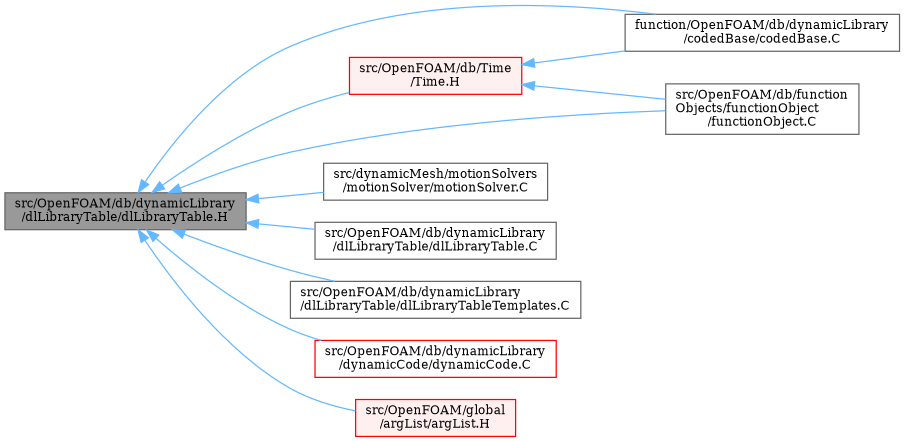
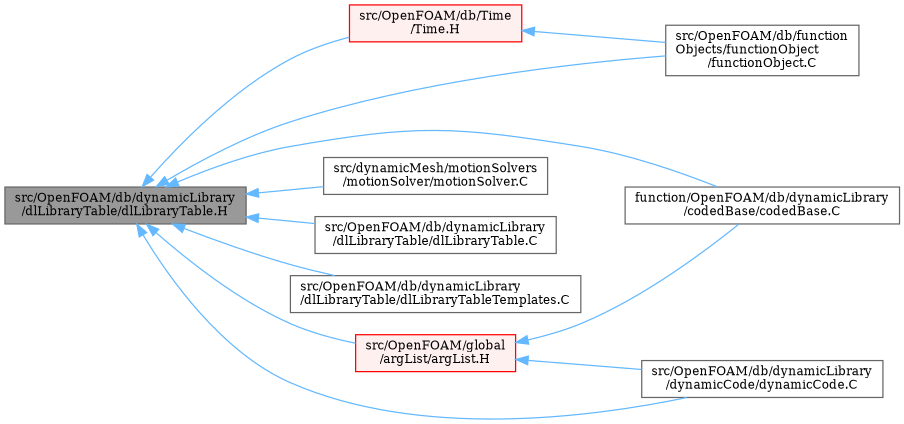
  digraph {
    fontname="DejaVu Serif"
    rankdir=LR
    node [color=grey40 fillcolor=white fontname="DejaVu Serif" fontsize=10 shape=box style=filled]
    edge [color=steelblue1 dir=back fontname="DejaVu Serif" fontsize=10 labelfontname=Helvetica labelfontsize=10 style=solid]
    n1 [color=gray40 fillcolor=grey60 fontcolor=black height=0.2 label="src/OpenFOAM/db/dynamicLibrary\l/dlLibraryTable/dlLibraryTable.H" width=0.4]
    n2 [color=red fillcolor="#FFF0F0" height=0.2 label="src/OpenFOAM/db/Time\l/Time.H" width=0.4]
    n3 [height=0.2 label="function/OpenFOAM/db/dynamicLibrary\l/codedBase/codedBase.C" width=0.4]
    n4 [height=0.2 label="src/OpenFOAM/db/function\lObjects/functionObject\l/functionObject.C" width=0.4]
    n5 [height=0.2 label="src/dynamicMesh/motionSolvers\l/motionSolver/motionSolver.C" width=0.4]
    n6 [height=0.2 label="src/OpenFOAM/db/dynamicLibrary\l/dlLibraryTable/dlLibraryTable.C" width=0.4]
    n7 [height=0.2 label="src/OpenFOAM/db/dynamicLibrary\l/dlLibraryTable/dlLibraryTableTemplates.C" width=0.4]
-   n8 [color=red height=0.2 label="src/OpenFOAM/db/dynamicLibrary\l/dynamicCode/dynamicCode.C" width=0.4]
+   n8 [height=0.2 label="src/OpenFOAM/db/dynamicLibrary\l/dynamicCode/dynamicCode.C" width=0.4]
    n9 [color=red fillcolor="#FFF0F0" height=0.2 label="src/OpenFOAM/global\l/argList/argList.H" width=0.4]
    n1 -> n2
    n1 -> n3
    n1 -> n4
    n1 -> n5
    n1 -> n6
    n1 -> n7
    n1 -> n8
    n1 -> n9
-   n2 -> n3
+   n9 -> n3
    n2 -> n4
+   n9 -> n8
  }
